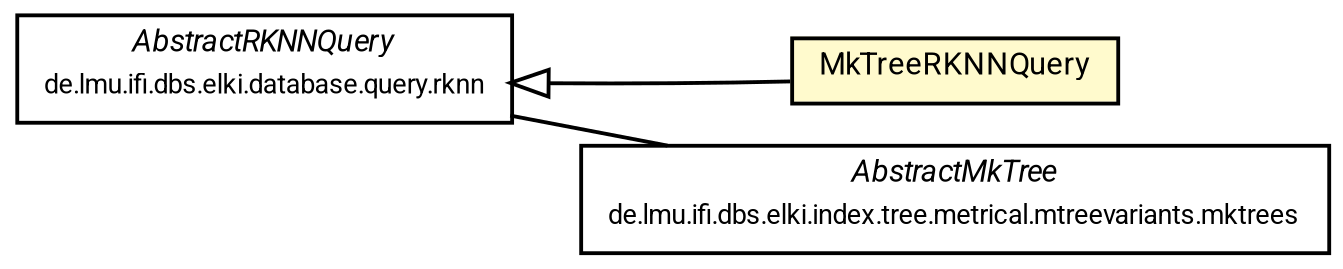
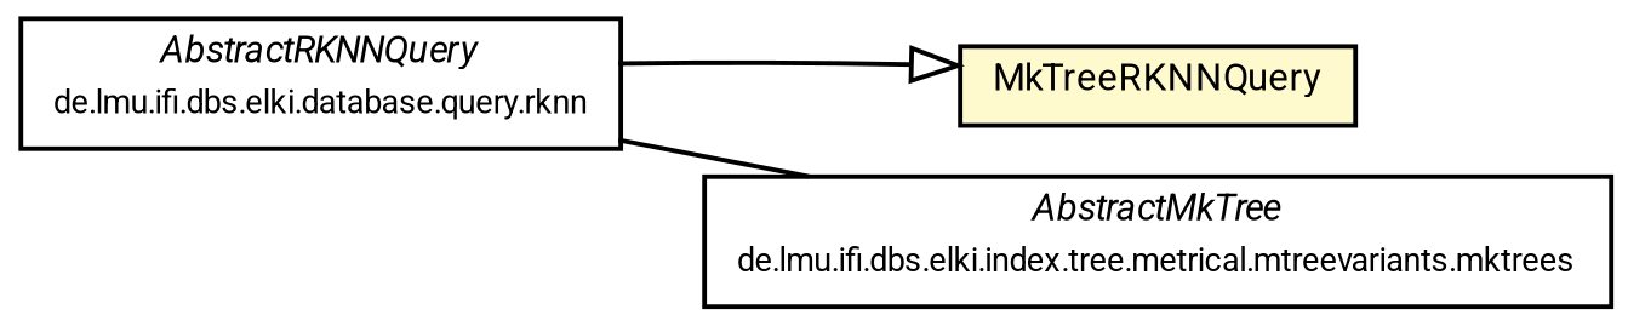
  digraph {
    nodesep=0.15
    rankdir=LR
    ranksep=0.25
    node [fontcolor=black fontname=Roboto fontsize=8 margin=0 shape=plaintext]
    edge [color=black fontname=Roboto fontsize=7 labelfontname=Roboto labelfontsize=7]
    n1 [height=0 label=<<table title="de.lmu.ifi.dbs.elki.database.query.rknn.AbstractRKNNQuery" border="0" cellborder="1" cellspacing="0" cellpadding="2" href="../../../../../database/query/rknn/AbstractRKNNQuery.html" target="_parent"> 		<tr><td><table border="0" cellspacing="0" cellpadding="1"> 		<tr><td align="center" balign="center"> <font face="Roboto"><i>AbstractRKNNQuery</i></font> </td></tr> 		<tr><td align="center" balign="center"> <font face="Roboto" point-size="7.0">de.lmu.ifi.dbs.elki.database.query.rknn</font> </td></tr> 		</table></td></tr> 		</table>> width=0]
    n2 [height=0 label=<<table title="de.lmu.ifi.dbs.elki.index.tree.metrical.mtreevariants.query.MkTreeRKNNQuery" border="0" cellborder="1" cellspacing="0" cellpadding="2" bgcolor="lemonChiffon" href="MkTreeRKNNQuery.html" target="_parent"> 		<tr><td><table border="0" cellspacing="0" cellpadding="1"> 		<tr><td align="center" balign="center"> <font face="Roboto">MkTreeRKNNQuery</font> </td></tr> 		</table></td></tr> 		</table>> width=0]
    n3 [height=0 label=<<table title="de.lmu.ifi.dbs.elki.index.tree.metrical.mtreevariants.mktrees.AbstractMkTree" border="0" cellborder="1" cellspacing="0" cellpadding="2" href="../mktrees/AbstractMkTree.html" target="_parent"> 		<tr><td><table border="0" cellspacing="0" cellpadding="1"> 		<tr><td align="center" balign="center"> <font face="Roboto"><i>AbstractMkTree</i></font> </td></tr> 		<tr><td align="center" balign="center"> <font face="Roboto" point-size="7.0">de.lmu.ifi.dbs.elki.index.tree.metrical.mtreevariants.mktrees</font> </td></tr> 		</table></td></tr> 		</table>> width=0]
-   n1 -> n2 [arrowtail=empty dir=back weight=10]
+   n2 -> n1 [arrowtail=empty dir=back weight=10]
    n1 -> n3 [arrowhead=none weight=2]
  }
